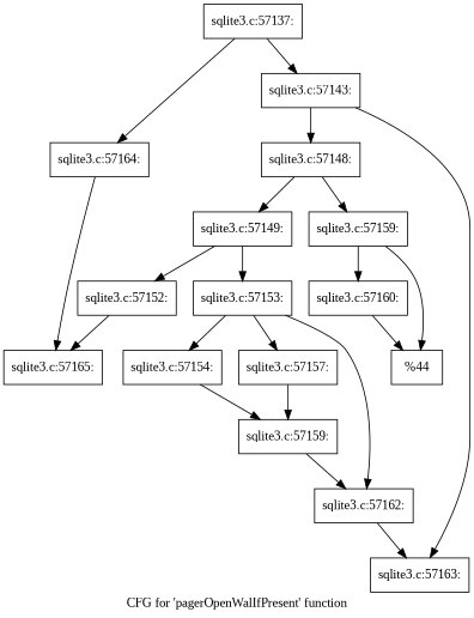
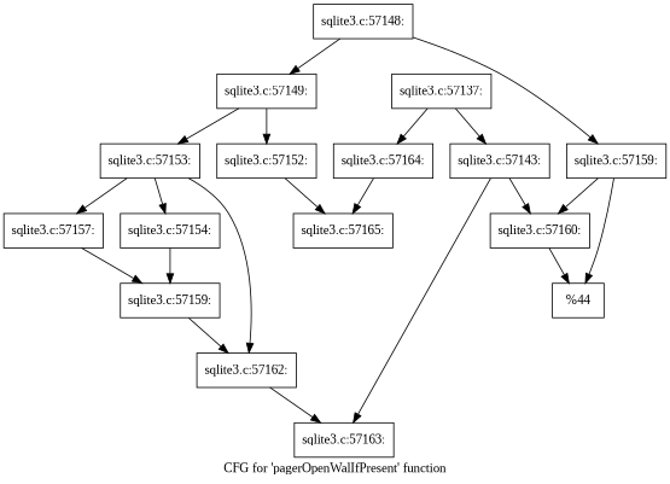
  digraph {
    fontname="Liberation Serif"
    label="CFG for 'pagerOpenWalIfPresent' function"
    node [fontname="Liberation Serif" shape=record]
    edge [fontname="Liberation Serif"]
    n1 [label="{sqlite3.c:57137:}"]
    n2 [label="{sqlite3.c:57164:}"]
    n3 [label="{sqlite3.c:57143:}"]
    n4 [label="{sqlite3.c:57165:}"]
    n5 [label="{sqlite3.c:57148:}"]
    n6 [label="{sqlite3.c:57163:}"]
    n7 [label="{sqlite3.c:57149:}"]
    n8 [label="{sqlite3.c:57159:}"]
    n9 [label="{sqlite3.c:57152:}"]
    n10 [label="{sqlite3.c:57153:}"]
    n11 [label="{sqlite3.c:57160:}"]
    n12 [label="{%44}"]
    n13 [label="{sqlite3.c:57154:}"]
    n14 [label="{sqlite3.c:57157:}"]
    n15 [label="{sqlite3.c:57162:}"]
    n16 [label="{sqlite3.c:57159:}"]
    n1 -> n2
    n1 -> n3
    n2 -> n4
-   n3 -> n5
+   n3 -> n11
    n3 -> n6
    n5 -> n7
    n5 -> n8
    n7 -> n9
    n7 -> n10
    n8 -> n11
    n8 -> n12
    n9 -> n4
    n10 -> n13
    n10 -> n14
    n10 -> n15
    n11 -> n12
    n13 -> n16
    n14 -> n16
    n15 -> n6
    n16 -> n15
  }
